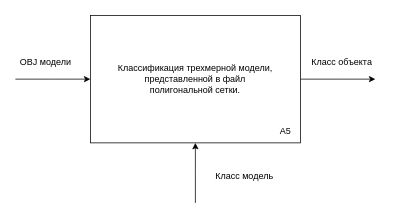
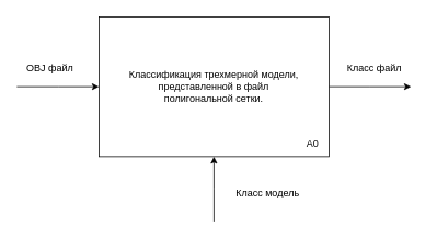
  <mxCell id="0" />
  <mxCell id="1" parent="0" />
  <mxCell id="2" style="edgeStyle=orthogonalEdgeStyle;rounded=0;orthogonalLoop=1;jettySize=auto;html=1;exitX=0.5;exitY=1;exitDx=0;exitDy=0;startArrow=classic;startFill=1;endArrow=none;endFill=0;" parent="1" source="5" edge="1"><mxGeometry relative="1" as="geometry"><mxPoint x="260" y="270" as="targetPoint" /></mxGeometry></mxCell>
  <mxCell id="3" style="edgeStyle=orthogonalEdgeStyle;rounded=0;orthogonalLoop=1;jettySize=auto;html=1;exitX=0;exitY=0.5;exitDx=0;exitDy=0;endArrow=none;endFill=0;startArrow=classic;startFill=1;" parent="1" source="5" edge="1"><mxGeometry relative="1" as="geometry"><mxPoint x="20" y="105" as="targetPoint" /></mxGeometry></mxCell>
  <mxCell id="4" style="edgeStyle=orthogonalEdgeStyle;rounded=0;orthogonalLoop=1;jettySize=auto;html=1;exitX=1;exitY=0.5;exitDx=0;exitDy=0;" parent="1" source="5" edge="1"><mxGeometry relative="1" as="geometry"><mxPoint x="500" y="105" as="targetPoint" /></mxGeometry></mxCell>
  <mxCell id="5" value="Классификация трехмерной модели,&lt;br&gt;представленной в файл &lt;br&gt;полигональной сетки." style="rounded=0;whiteSpace=wrap;html=1;" parent="1" vertex="1"><mxGeometry x="120" y="20" width="280" height="170" as="geometry" /></mxCell>
- <mxCell id="6" value="A5" style="text;html=1;align=center;verticalAlign=middle;resizable=0;points=[];autosize=1;strokeColor=none;fillColor=none;" parent="1" vertex="1"><mxGeometry x="360" y="160" width="40" height="30" as="geometry" /></mxCell>
- <mxCell id="7" value="OBJ модели" style="text;html=1;align=center;verticalAlign=middle;resizable=0;points=[];autosize=1;strokeColor=none;fillColor=none;" parent="1" vertex="1"><mxGeometry x="20" y="68" width="80" height="30" as="geometry" /></mxCell>
+ <mxCell id="6" value="A0" style="text;html=1;align=center;verticalAlign=middle;resizable=0;points=[];autosize=1;strokeColor=none;fillColor=none;" parent="1" vertex="1"><mxGeometry x="360" y="160" width="40" height="30" as="geometry" /></mxCell>
+ <mxCell id="7" value="OBJ файл" style="text;html=1;align=center;verticalAlign=middle;resizable=0;points=[];autosize=1;strokeColor=none;fillColor=none;" parent="1" vertex="1"><mxGeometry x="20" y="68" width="80" height="30" as="geometry" /></mxCell>
  <mxCell id="8" value="Класс модель" style="text;html=1;align=center;verticalAlign=middle;resizable=0;points=[];autosize=1;strokeColor=none;fillColor=none;" parent="1" vertex="1"><mxGeometry x="260" y="220" width="130" height="30" as="geometry" /></mxCell>
- <mxCell id="9" value="Класс объекта" style="text;html=1;align=center;verticalAlign=middle;resizable=0;points=[];autosize=1;strokeColor=none;fillColor=none;" parent="1" vertex="1"><mxGeometry x="400" y="68" width="110" height="30" as="geometry" /></mxCell>
+ <mxCell id="9" value="Класс файл" style="text;html=1;align=center;verticalAlign=middle;resizable=0;points=[];autosize=1;strokeColor=none;fillColor=none;" parent="1" vertex="1"><mxGeometry x="400" y="68" width="110" height="30" as="geometry" /></mxCell>
